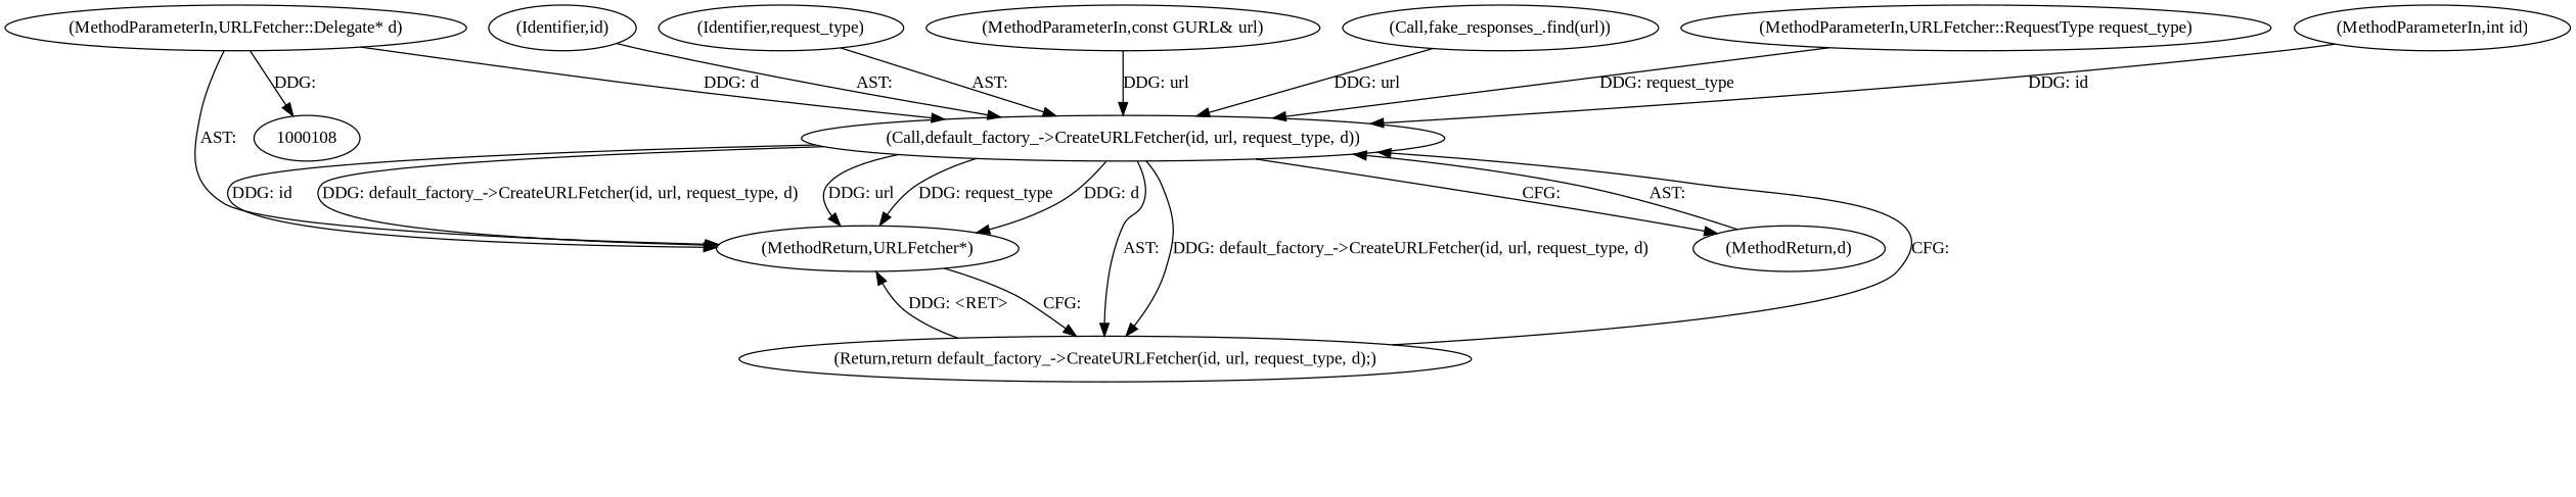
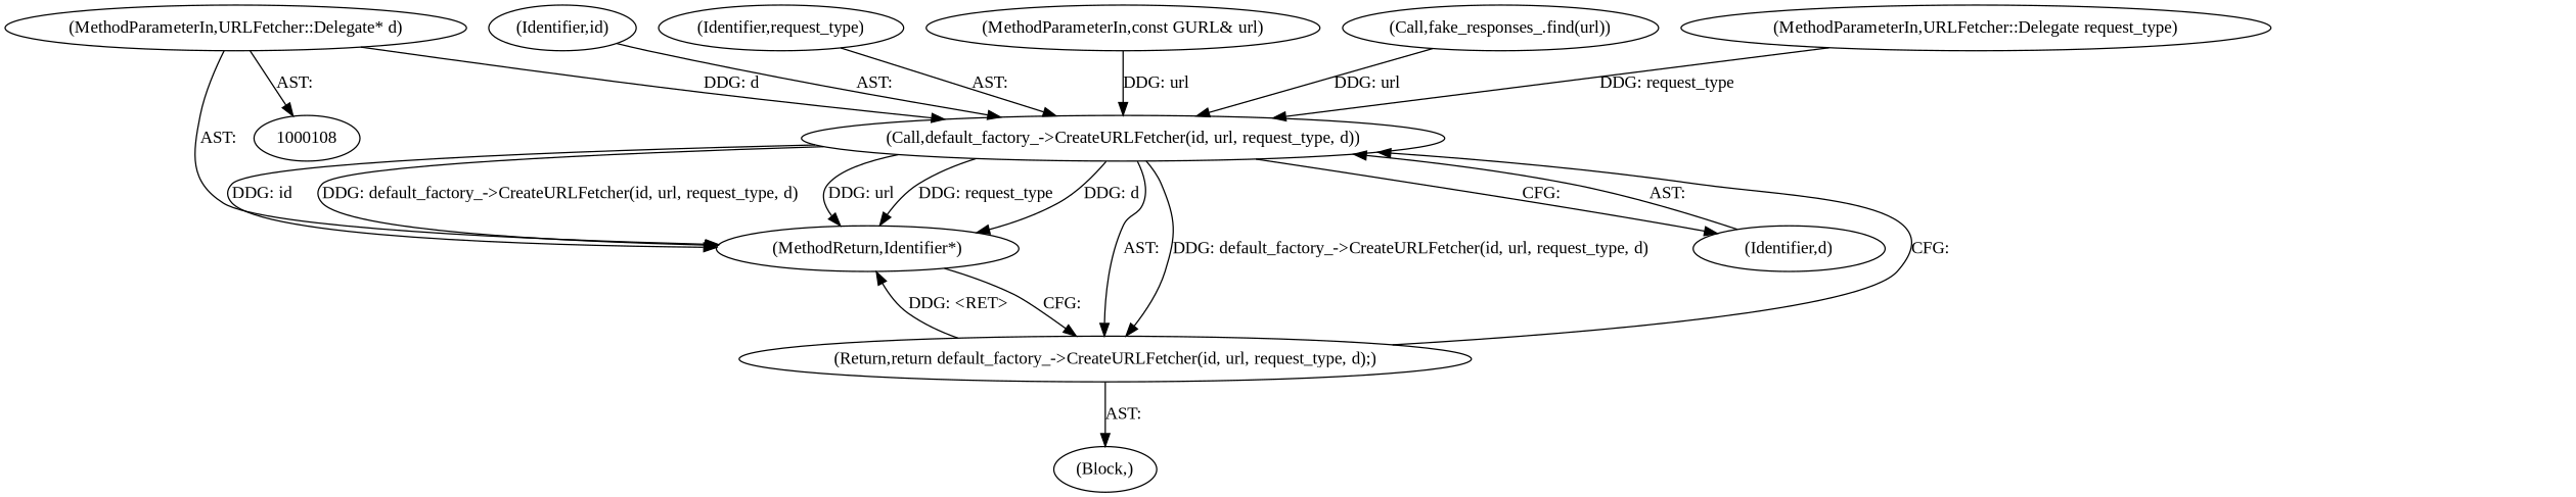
  digraph {
    fontname="Liberation Serif"
    node [fontname="Liberation Serif"]
    edge [fontname="Liberation Serif"]
    n1 [label="(MethodParameterIn,URLFetcher::Delegate* d)"]
    n2 [label="(Call,default_factory_->CreateURLFetcher(id, url, request_type, d))"]
-   n3 [label="(MethodReturn,URLFetcher*)"]
+   n3 [label="(MethodReturn,Identifier*)"]
    n4 [label=1000108]
    n5 [label="(Return,return default_factory_->CreateURLFetcher(id, url, request_type, d);)"]
-   n6 [label="(MethodReturn,d)"]
+   n6 [label="(Identifier,d)"]
+   n7 [label="(Block,)"]
    n8 [label="(Identifier,id)"]
    n9 [label="(Identifier,request_type)"]
    n10 [label="(MethodParameterIn,const GURL& url)"]
    n11 [label="(Call,fake_responses_.find(url))"]
-   n12 [label="(MethodParameterIn,URLFetcher::RequestType request_type)"]
-   n13 [label="(MethodParameterIn,int id)"]
+   n12 [label="(MethodParameterIn,URLFetcher::Delegate request_type)"]
    n1 -> n2 [label="DDG: d"]
    n1 -> n3 [label="AST: "]
-   n1 -> n4 [label="DDG: "]
+   n1 -> n4 [label="AST: "]
    n2 -> n3 [label="DDG: d"]
    n2 -> n3 [label="DDG: id"]
    n2 -> n3 [label="DDG: default_factory_->CreateURLFetcher(id, url, request_type, d)"]
    n2 -> n3 [label="DDG: url"]
    n2 -> n3 [label="DDG: request_type"]
    n2 -> n5 [label="AST: "]
    n2 -> n5 [label="DDG: default_factory_->CreateURLFetcher(id, url, request_type, d)"]
    n2 -> n6 [label="CFG: "]
    n3 -> n5 [label="CFG: "]
    n5 -> n2 [label="CFG: "]
    n5 -> n3 [label="DDG: <RET>"]
+   n5 -> n7 [label="AST: "]
    n6 -> n2 [label="AST: "]
    n8 -> n2 [label="AST: "]
    n9 -> n2 [label="AST: "]
    n10 -> n2 [label="DDG: url"]
    n11 -> n2 [label="DDG: url"]
    n12 -> n2 [label="DDG: request_type"]
-   n13 -> n2 [label="DDG: id"]
  }
